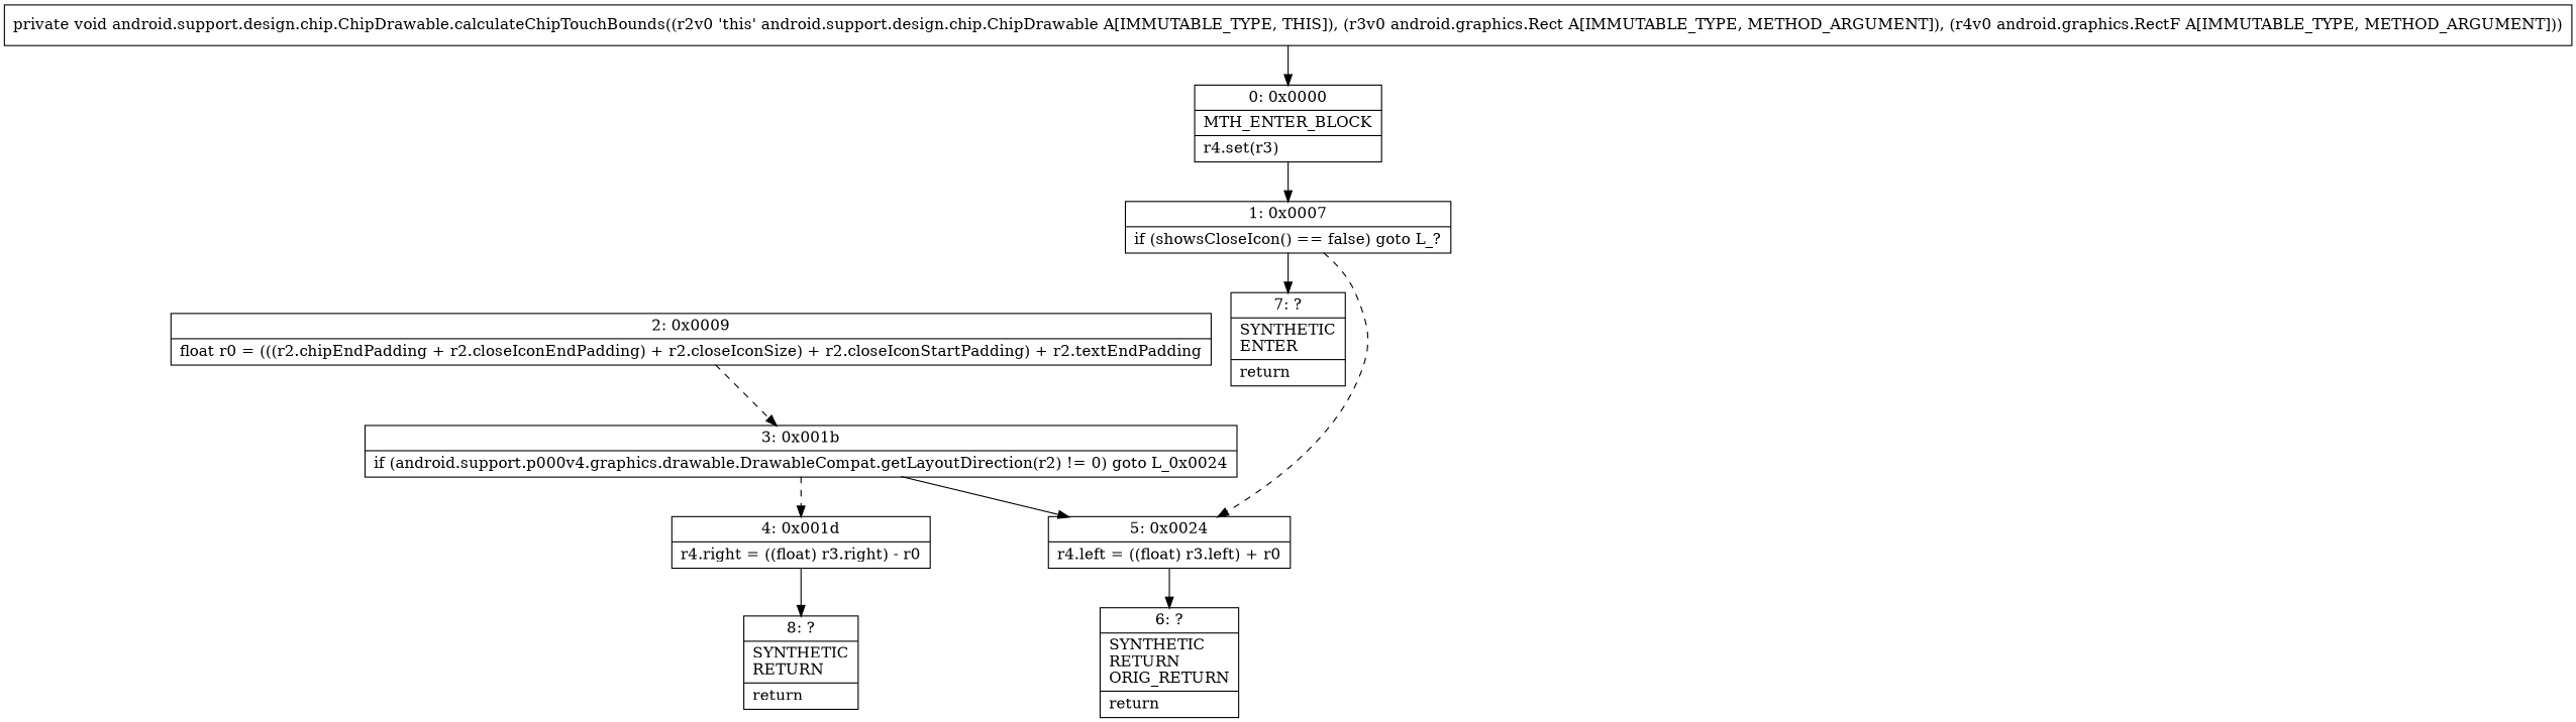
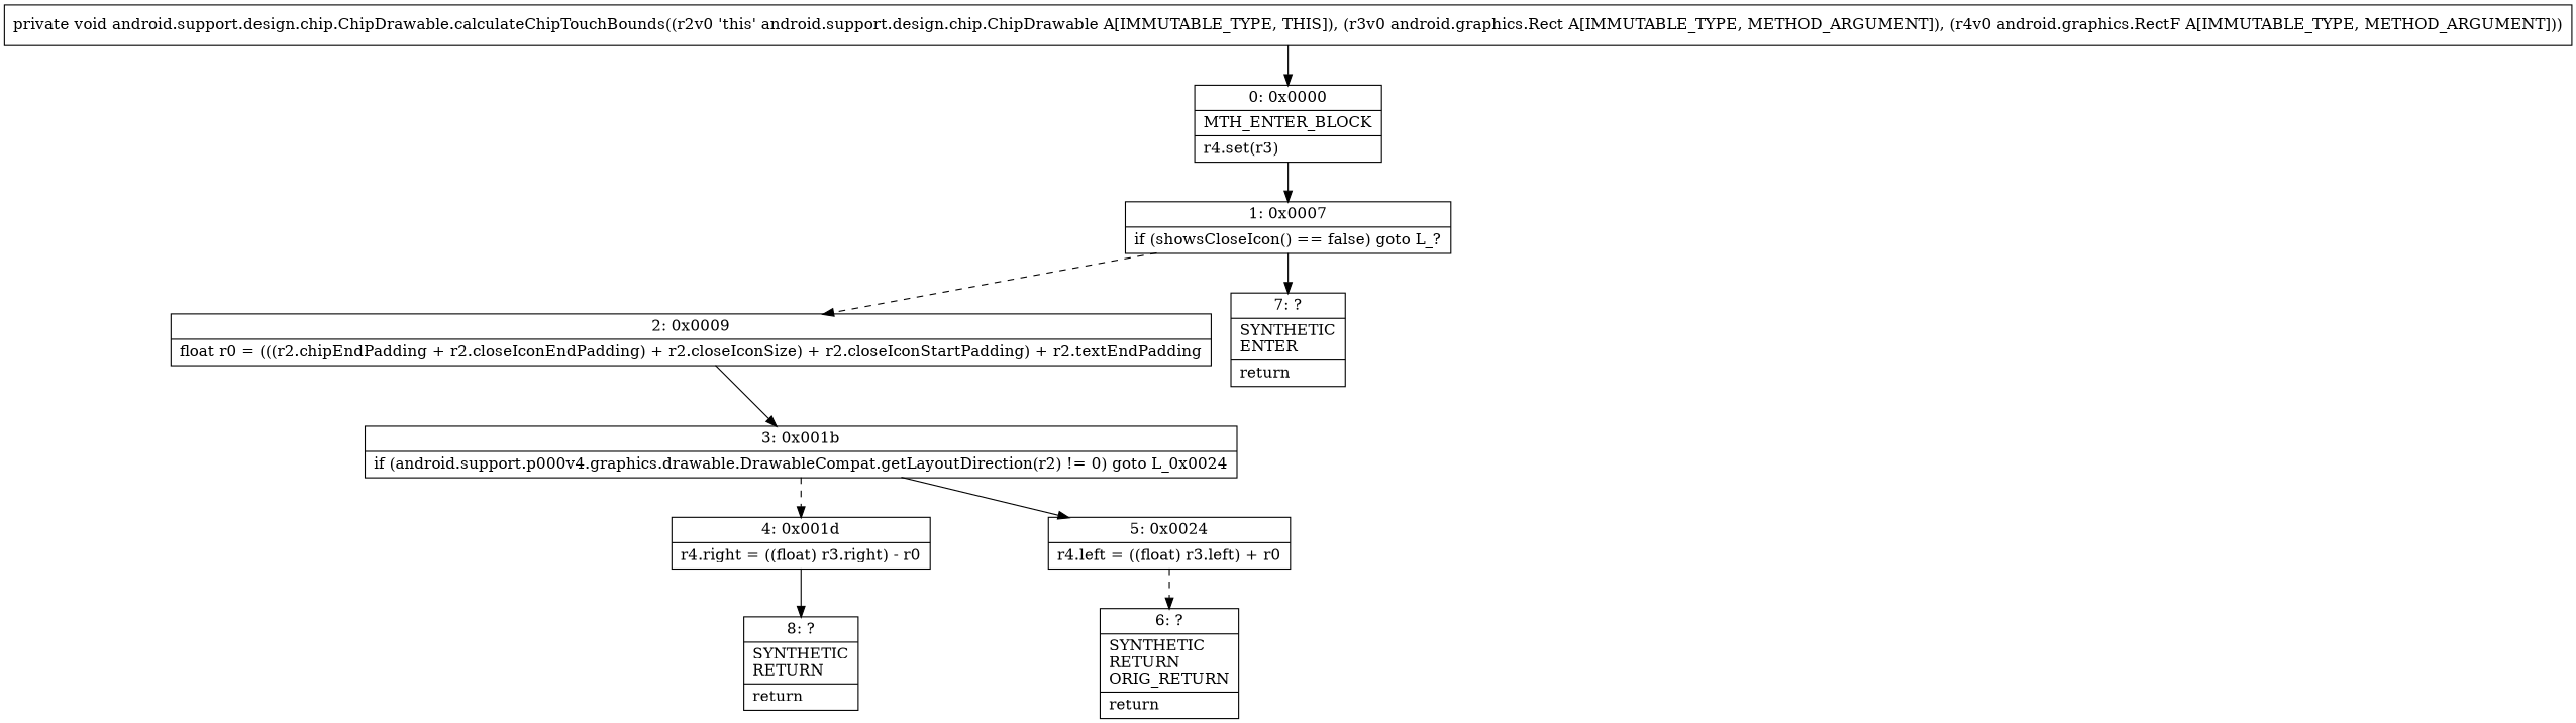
  digraph {
    node [shape=record]
    n1 [label="{0\:\ 0x0000|MTH_ENTER_BLOCK\l|r4.set(r3)\l}"]
    n2 [label="{1\:\ 0x0007|if (showsCloseIcon() == false) goto L_?\l}"]
    n3 [label="{2\:\ 0x0009|float r0 = (((r2.chipEndPadding + r2.closeIconEndPadding) + r2.closeIconSize) + r2.closeIconStartPadding) + r2.textEndPadding\l}"]
    n4 [label="{7\:\ ?|SYNTHETIC\lENTER\l|return\l}"]
    n5 [label="{3\:\ 0x001b|if (android.support.p000v4.graphics.drawable.DrawableCompat.getLayoutDirection(r2) != 0) goto L_0x0024\l}"]
    n6 [label="{4\:\ 0x001d|r4.right = ((float) r3.right) \- r0\l}"]
    n7 [label="{5\:\ 0x0024|r4.left = ((float) r3.left) + r0\l}"]
    n8 [label="{8\:\ ?|SYNTHETIC\lRETURN\l|return\l}"]
    n9 [label="{6\:\ ?|SYNTHETIC\lRETURN\lORIG_RETURN\l|return\l}"]
    n10 [label="{private void android.support.design.chip.ChipDrawable.calculateChipTouchBounds((r2v0 'this' android.support.design.chip.ChipDrawable A[IMMUTABLE_TYPE, THIS]), (r3v0 android.graphics.Rect A[IMMUTABLE_TYPE, METHOD_ARGUMENT]), (r4v0 android.graphics.RectF A[IMMUTABLE_TYPE, METHOD_ARGUMENT])) }"]
    n1 -> n2
-   n2 -> n7 [style=dashed]
+   n2 -> n3 [style=dashed]
    n2 -> n4
-   n3 -> n5 [style=dashed]
+   n3 -> n5
    n5 -> n6 [style=dashed]
    n5 -> n7
    n6 -> n8
-   n7 -> n9
+   n7 -> n9 [style=dashed]
    n10 -> n1
  }
